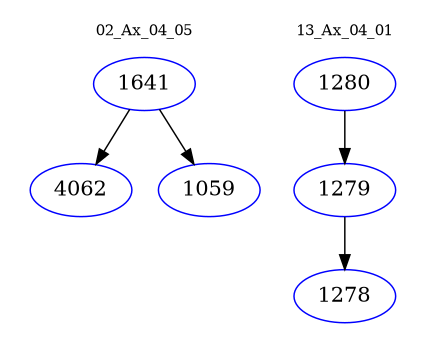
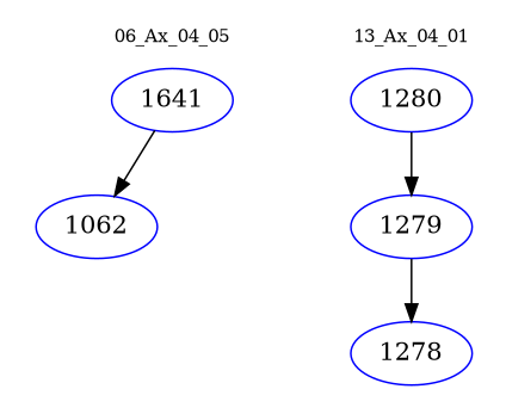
  digraph {
    node [color=blue]
    edge [color=black]
    n1 [label=1641]
-   n2 [label=4062]
-   n3 [label=1059]
+   n2 [label=1062]
    n4 [label=1279]
    n5 [label=1278]
    n6 [label=1280]
    subgraph cluster_1 {
      color=white
      fontsize=10
-     label="02_Ax_04_05"
+     label="06_Ax_04_05"
      n1
      n2
-     n3
    }
    subgraph cluster_2 {
      color=white
      fontsize=10
      label="13_Ax_04_01"
      n4
      n5
      n6
    }
    n1 -> n2
-   n1 -> n3
    n4 -> n5
    n6 -> n4
  }
